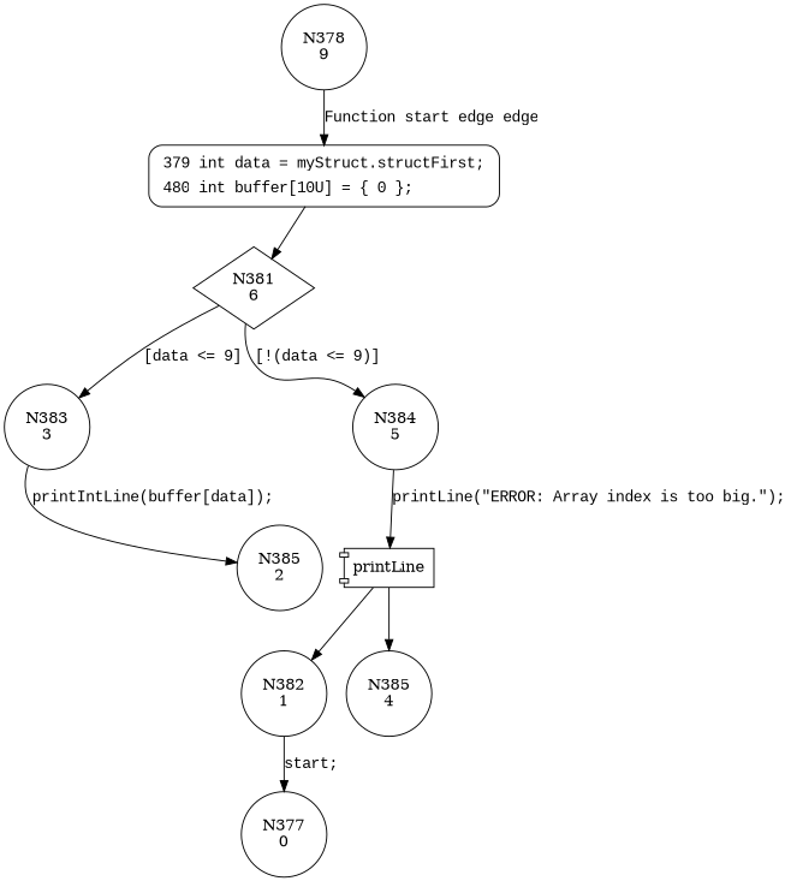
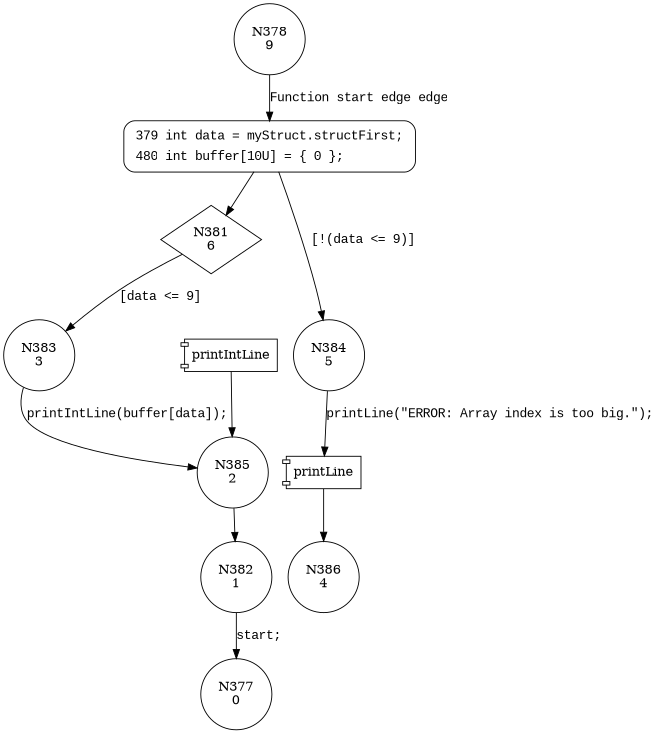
  digraph {
    node [shape=circle]
    edge [fontname="Courier New"]
    n1 [label="N378\n9"]
    n2 [fillcolor=white fontname="Courier New" label=<<table border="0" cellborder="0" cellpadding="3" bgcolor="white"><tr><td align="right">379</td><td align="left">int data = myStruct.structFirst;</td></tr><tr><td align="right">480</td><td align="left">int buffer[10U] = &#123; 0 &#125;;</td></tr></table>> penwidth=1 shape=Mrecord style="filled,bold"]
    n3 [label="N381\n6" shape=diamond]
    n4 [label="N383\n3"]
    n5 [label="N384\n5"]
    n6 [label="N385\n2"]
    n7 [label=printLine shape=component]
-   n9 [label="N385\n4"]
+   n8 [label=printIntLine shape=component]
+   n9 [label="N386\n4"]
    n10 [label="N382\n1"]
    n11 [label="N377\n0"]
    n1 -> n2 [label="Function start edge edge"]
    n2 -> n3 [fontname=""]
    n3 -> n4 [label="[data <= 9]"]
-   n3 -> n5 [label="[!(data <= 9)]"]
+   n2 -> n5 [label="[!(data <= 9)]"]
    n4 -> n6 [label="printIntLine(buffer[data]);"]
    n5 -> n7 [label="printLine(\"ERROR: Array index is too big.\");"]
-   n7 -> n10
+   n6 -> n10
    n7 -> n9
+   n8 -> n6
    n10 -> n11 [label="start;"]
  }
